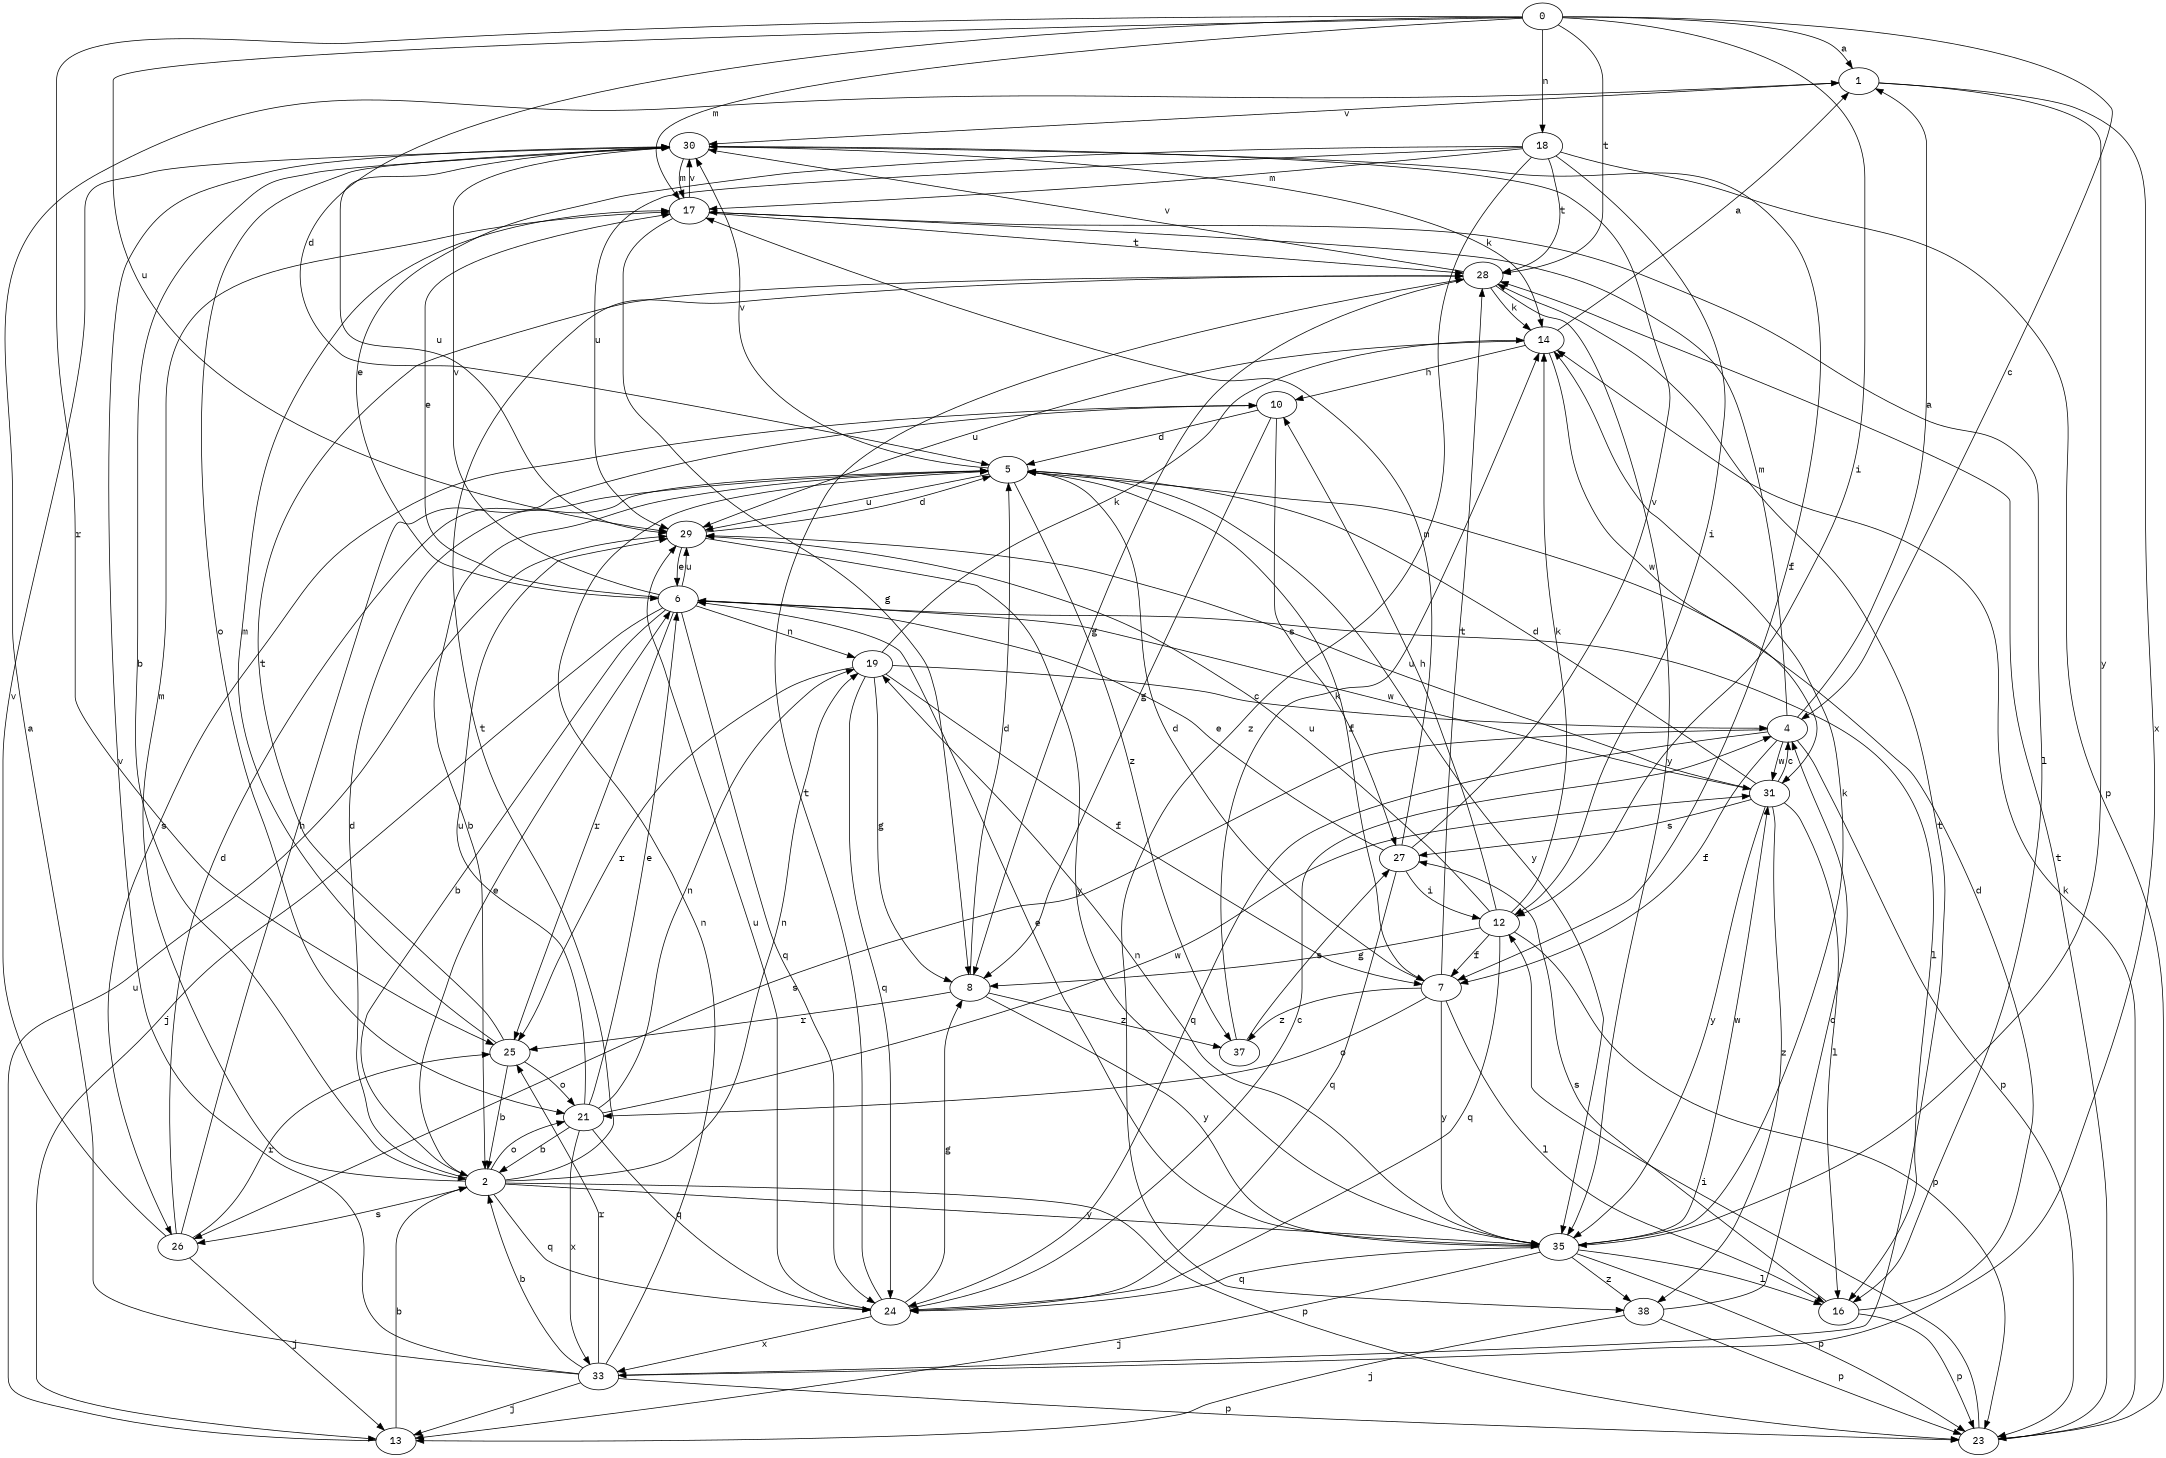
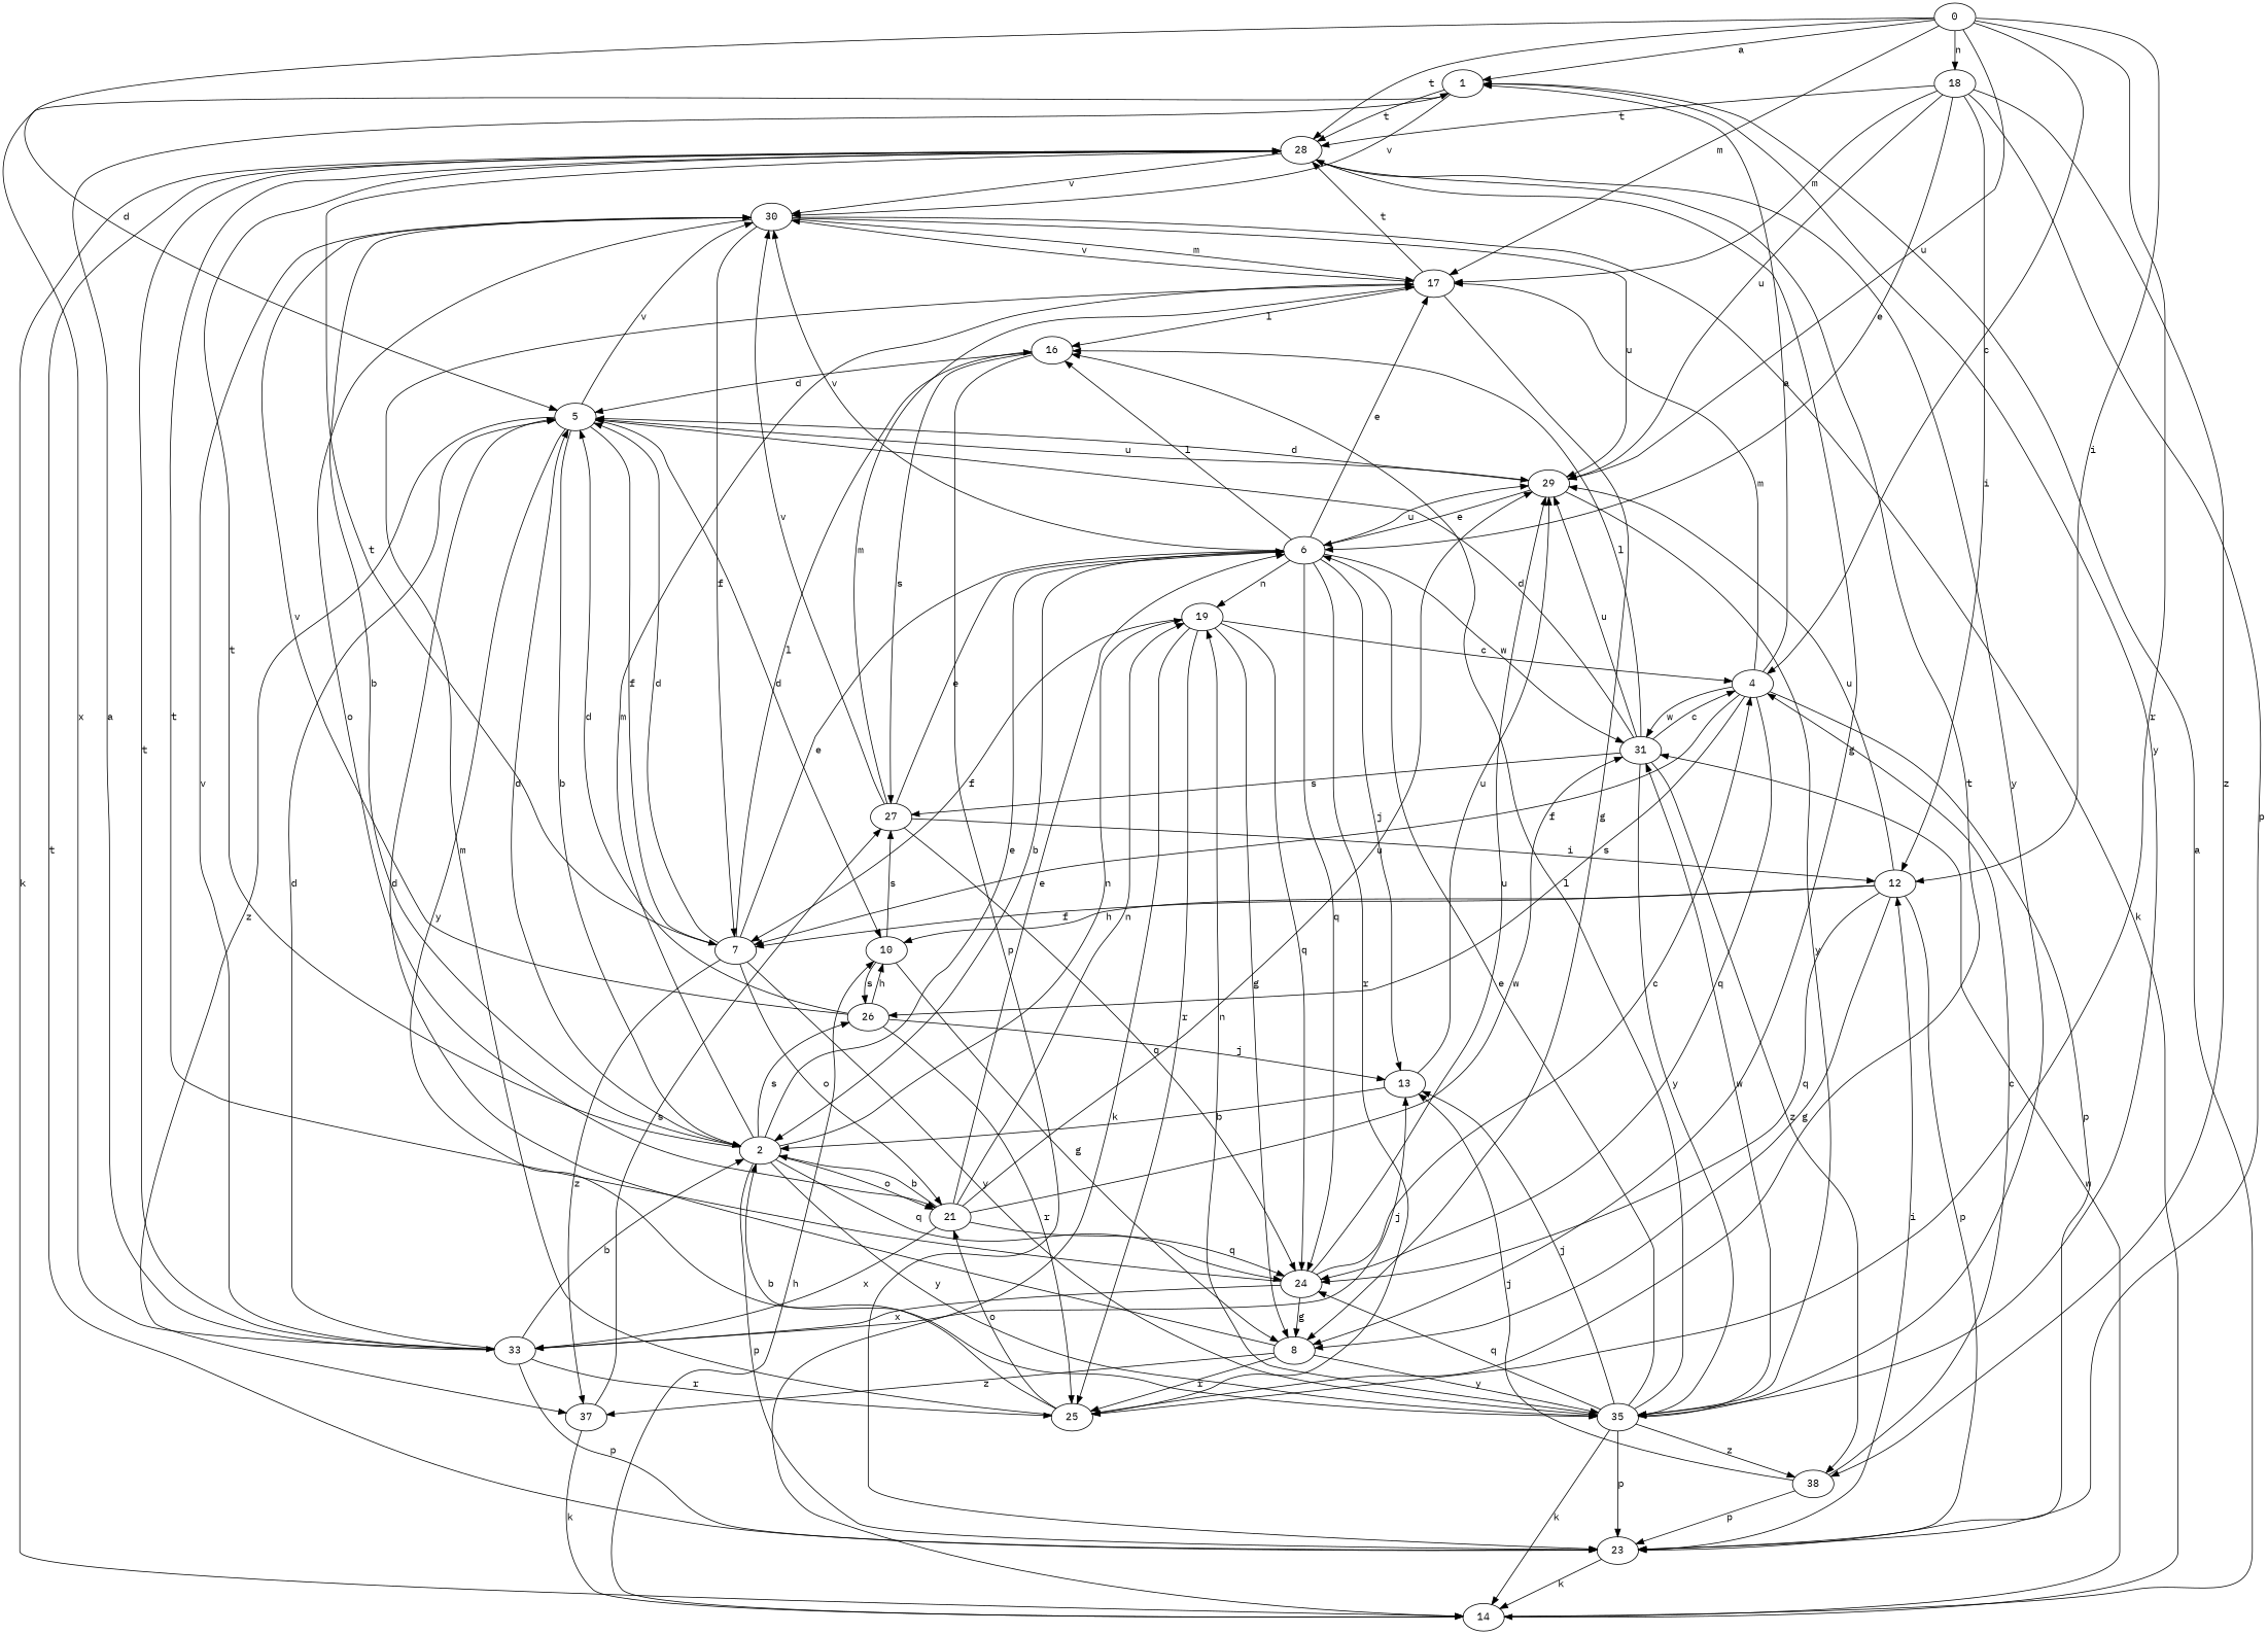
  strict digraph {
    fontname="IBM Plex Mono"
    node [fontname="IBM Plex Mono"]
    edge [fontname="IBM Plex Mono"]
    0
    1
    4
    5
    12
    17
    18
    25
    28
    29
    30
    33
    35
    23
    24
    26
    7
    31
    2
    37
    8
    10
    14
    16
    6
    38
    21
    13
    19
    27
    0 -> 1 [label=a]
    0 -> 4 [label=c]
    0 -> 5 [label=d]
    0 -> 12 [label=i]
    0 -> 17 [label=m]
    0 -> 18 [label=n]
    0 -> 25 [label=r]
    0 -> 28 [label=t]
    0 -> 29 [label=u]
+   1 -> 28 [label=t]
    1 -> 30 [label=v]
    1 -> 33 [label=x]
    1 -> 35 [label=y]
    4 -> 1 [label=a]
    4 -> 17 [label=m]
    4 -> 23 [label=p]
    4 -> 24 [label=q]
    4 -> 26 [label=s]
    4 -> 7 [label=f]
    4 -> 31 [label=w]
    5 -> 29 [label=u]
    5 -> 30 [label=v]
    5 -> 35 [label=y]
    5 -> 7 [label=f]
    5 -> 2 [label=b]
    5 -> 37 [label=z]
    12 -> 29 [label=u]
    12 -> 23 [label=p]
    12 -> 24 [label=q]
    12 -> 7 [label=f]
    12 -> 8 [label=g]
    12 -> 10 [label=h]
-   12 -> 14 [label=k]
    17 -> 28 [label=t]
    17 -> 30 [label=v]
    17 -> 8 [label=g]
    17 -> 16 [label=l]
    18 -> 12 [label=i]
    18 -> 17 [label=m]
    18 -> 28 [label=t]
    18 -> 29 [label=u]
    18 -> 23 [label=p]
    18 -> 6 [label=e]
    18 -> 38 [label=z]
    25 -> 17 [label=m]
    25 -> 28 [label=t]
    25 -> 2 [label=b]
    25 -> 21 [label=o]
    28 -> 30 [label=v]
    28 -> 35 [label=y]
    28 -> 8 [label=g]
    28 -> 14 [label=k]
    29 -> 5 [label=d]
    29 -> 35 [label=y]
    29 -> 6 [label=e]
    30 -> 17 [label=m]
    30 -> 29 [label=u]
    30 -> 7 [label=f]
    30 -> 2 [label=b]
    30 -> 14 [label=k]
    30 -> 21 [label=o]
    33 -> 1 [label=a]
-   33 -> 5 [label=n]
+   33 -> 5 [label=d]
    33 -> 25 [label=r]
    33 -> 28 [label=t]
    33 -> 30 [label=v]
    33 -> 23 [label=p]
    33 -> 2 [label=b]
    33 -> 13 [label=j]
    35 -> 23 [label=p]
    35 -> 24 [label=q]
    35 -> 31 [label=w]
    35 -> 14 [label=k]
    35 -> 16 [label=l]
    35 -> 6 [label=e]
    35 -> 38 [label=z]
    35 -> 13 [label=j]
    35 -> 19 [label=n]
    23 -> 12 [label=i]
    23 -> 28 [label=t]
    23 -> 14 [label=k]
    24 -> 4 [label=c]
    24 -> 28 [label=t]
    24 -> 29 [label=u]
    24 -> 33 [label=x]
    24 -> 8 [label=g]
    26 -> 5 [label=d]
    26 -> 25 [label=r]
    26 -> 30 [label=v]
    26 -> 10 [label=h]
    26 -> 13 [label=j]
    7 -> 5 [label=d]
    7 -> 28 [label=t]
    7 -> 35 [label=y]
    7 -> 37 [label=z]
    7 -> 16 [label=l]
+   7 -> 6 [label=e]
    7 -> 21 [label=o]
    31 -> 4 [label=c]
    31 -> 5 [label=d]
    31 -> 29 [label=u]
    31 -> 35 [label=y]
    31 -> 16 [label=l]
    31 -> 38 [label=z]
    31 -> 27 [label=s]
    2 -> 5 [label=d]
    2 -> 17 [label=m]
    2 -> 28 [label=t]
    2 -> 35 [label=y]
    2 -> 23 [label=p]
    2 -> 24 [label=q]
    2 -> 26 [label=s]
    2 -> 6 [label=e]
    2 -> 21 [label=o]
    2 -> 19 [label=n]
    37 -> 14 [label=k]
    37 -> 27 [label=s]
    8 -> 5 [label=d]
    8 -> 25 [label=r]
    8 -> 35 [label=y]
    8 -> 37 [label=z]
-   10 -> 5 [label=d]
+   5 -> 10 [label=d]
    10 -> 26 [label=s]
    10 -> 8 [label=g]
    10 -> 27 [label=s]
    14 -> 1 [label=a]
-   14 -> 29 [label=u]
    14 -> 31 [label=w]
    14 -> 10 [label=h]
    16 -> 5 [label=d]
    16 -> 23 [label=p]
    16 -> 27 [label=s]
    6 -> 17 [label=e]
    6 -> 25 [label=r]
    6 -> 29 [label=u]
    6 -> 30 [label=v]
    6 -> 24 [label=q]
    6 -> 31 [label=w]
    6 -> 2 [label=b]
    6 -> 16 [label=l]
    6 -> 13 [label=j]
    6 -> 19 [label=n]
    38 -> 4 [label=c]
    38 -> 23 [label=p]
    38 -> 13 [label=j]
    21 -> 29 [label=u]
    21 -> 33 [label=x]
    21 -> 24 [label=q]
    21 -> 31 [label=w]
    21 -> 2 [label=b]
    21 -> 6 [label=e]
    21 -> 19 [label=n]
    13 -> 29 [label=u]
    13 -> 2 [label=b]
    19 -> 4 [label=c]
    19 -> 25 [label=r]
    19 -> 24 [label=q]
    19 -> 7 [label=f]
    19 -> 8 [label=g]
    19 -> 14 [label=k]
    27 -> 12 [label=i]
    27 -> 17 [label=m]
    27 -> 30 [label=v]
    27 -> 24 [label=q]
    27 -> 6 [label=e]
  }
